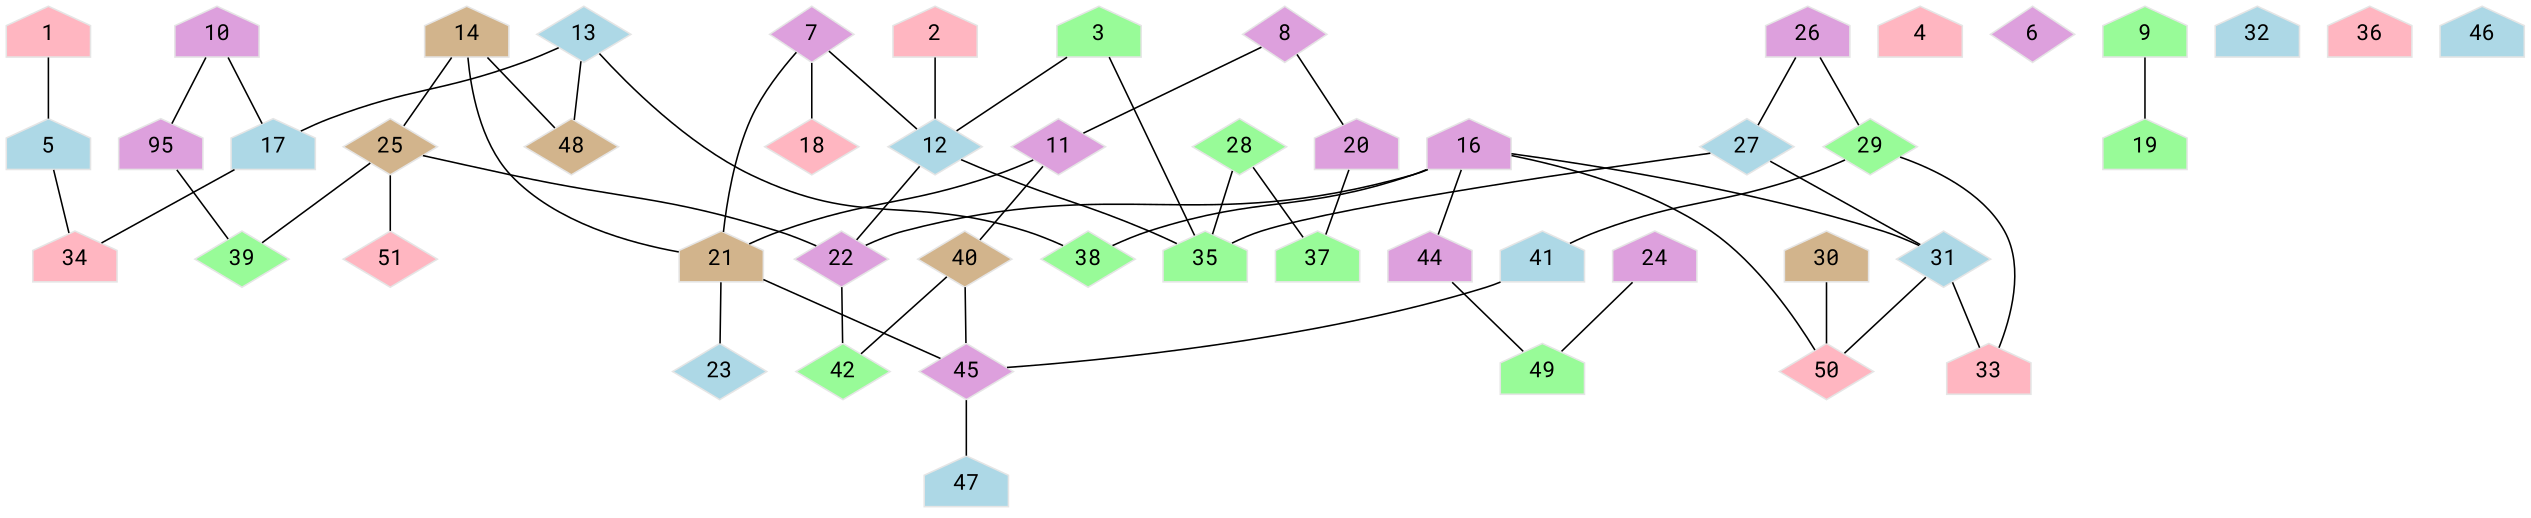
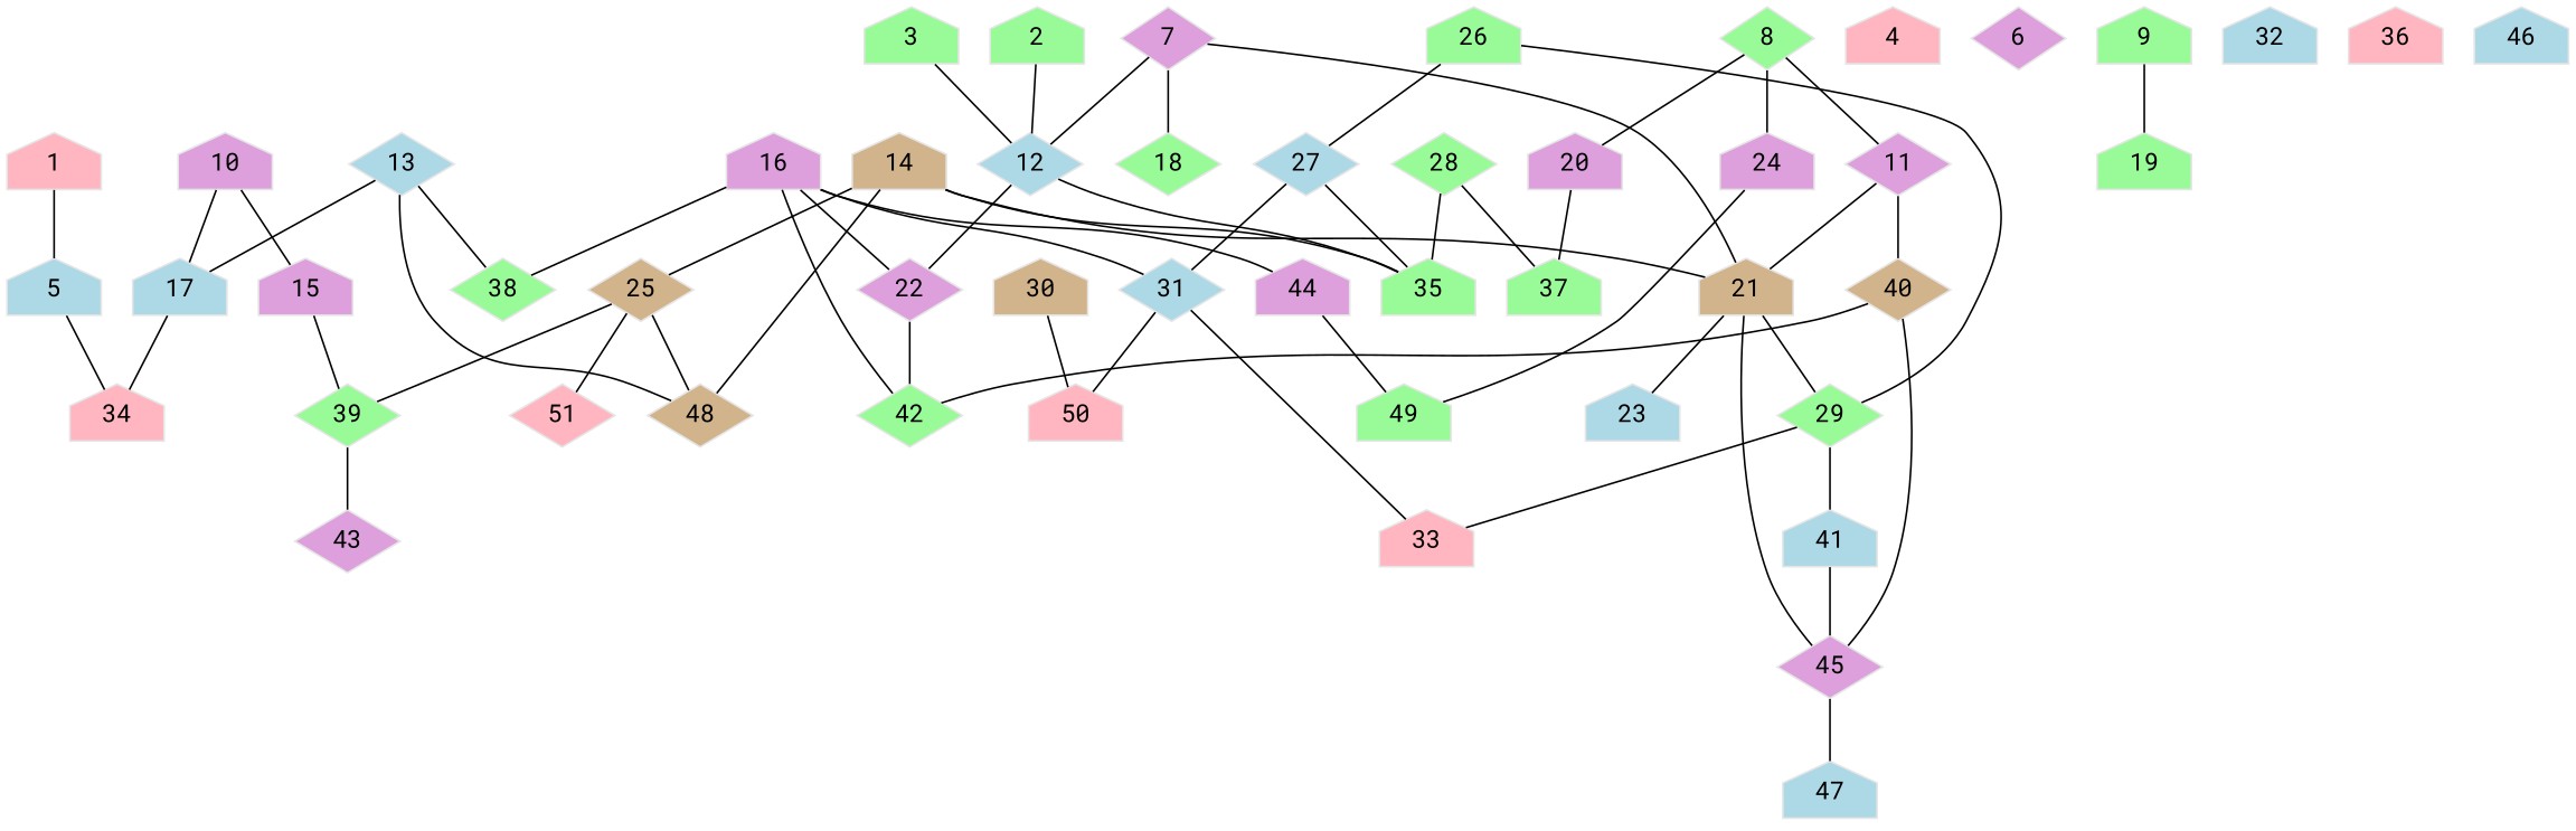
  graph {
    fontname="Roboto Mono"
    node [color=gray90 fillcolor=plum fontname="Roboto Mono" shape=house style=filled]
    edge [fontname="Roboto Mono"]
    1 [fillcolor=lightpink]
    5 [fillcolor=lightblue]
    34 [fillcolor=lightpink]
-   2 [fillcolor=lightpink]
+   2 [fillcolor=palegreen]
    12 [fillcolor=lightblue shape=diamond]
    22 [shape=diamond]
    35 [fillcolor=palegreen]
    3 [fillcolor=palegreen]
    4 [fillcolor=lightpink]
    6 [shape=diamond]
    7 [shape=diamond]
-   18 [fillcolor=lightpink shape=diamond]
+   18 [fillcolor=palegreen shape=diamond]
    21 [fillcolor=tan]
-   23 [fillcolor=lightblue shape=diamond]
+   23 [fillcolor=lightblue]
    29 [fillcolor=palegreen shape=diamond]
    45 [shape=diamond]
-   8 [shape=diamond]
+   8 [fillcolor=palegreen shape=diamond]
    11 [shape=diamond]
    20
    24
    40 [fillcolor=tan shape=diamond]
    37 [fillcolor=palegreen]
    49 [fillcolor=palegreen]
    9 [fillcolor=palegreen]
    19 [fillcolor=palegreen]
    10
-   15 [label=95]
+   15
    17 [fillcolor=lightblue]
    39 [fillcolor=palegreen shape=diamond]
    42 [fillcolor=palegreen shape=diamond]
    13 [fillcolor=lightblue shape=diamond]
    38 [fillcolor=palegreen shape=diamond]
    48 [fillcolor=tan shape=diamond]
    14 [fillcolor=tan]
    25 [fillcolor=tan shape=diamond]
    51 [fillcolor=lightpink shape=diamond]
+   43 [shape=diamond]
    16
    31 [fillcolor=lightblue shape=diamond]
    44
    33 [fillcolor=lightpink]
-   50 [fillcolor=lightpink shape=diamond]
+   50 [fillcolor=lightpink]
    28 [fillcolor=palegreen shape=diamond]
    41 [fillcolor=lightblue]
    47 [fillcolor=lightblue]
-   26
+   26 [fillcolor=palegreen]
    27 [fillcolor=lightblue shape=diamond]
    30 [fillcolor=tan]
    32 [fillcolor=lightblue]
    36 [fillcolor=lightpink]
    46 [fillcolor=lightblue]
    1 -- 5
    5 -- 34
    2 -- 12
    12 -- 22
    12 -- 35
    22 -- 42
    3 -- 12
    7 -- 12
    7 -- 18
    7 -- 21
    21 -- 23
+   21 -- 29
    21 -- 45
    29 -- 33
    29 -- 41
    45 -- 47
    8 -- 11
    8 -- 20
+   8 -- 24
    11 -- 21
    11 -- 40
    20 -- 37
    24 -- 49
    40 -- 45
    40 -- 42
    9 -- 19
    10 -- 15
    10 -- 17
    15 -- 39
    17 -- 34
+   39 -- 43
    13 -- 17
    13 -- 38
    13 -- 48
-   3 -- 35
+   14 -- 35
    14 -- 21
    14 -- 48
    14 -- 25
    25 -- 39
-   25 -- 22
+   25 -- 48
    25 -- 51
    16 -- 22
-   16 -- 50
+   16 -- 42
    16 -- 38
    16 -- 31
    16 -- 44
    31 -- 33
    31 -- 50
    44 -- 49
    28 -- 35
    28 -- 37
    41 -- 45
    26 -- 29
    26 -- 27
    27 -- 35
    27 -- 31
    30 -- 50
  }
